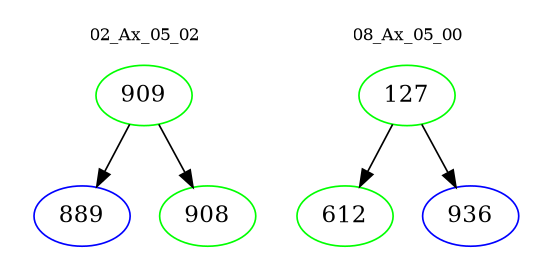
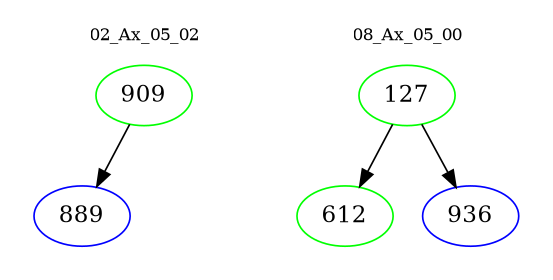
  digraph {
    node [color=green]
    edge [color=black]
    n1 [label=909]
    n2 [color=blue label=889]
-   n3 [label=908]
    n4 [label=127]
    n5 [label=612]
    n6 [color=blue label=936]
    subgraph cluster_1 {
      color=white
      fontsize=10
      label="02_Ax_05_02"
      n1
      n2
-     n3
    }
    subgraph cluster_2 {
      color=white
      fontsize=10
      label="08_Ax_05_00"
      n4
      n5
      n6
    }
    n1 -> n2
-   n1 -> n3
    n4 -> n5
    n4 -> n6
  }
